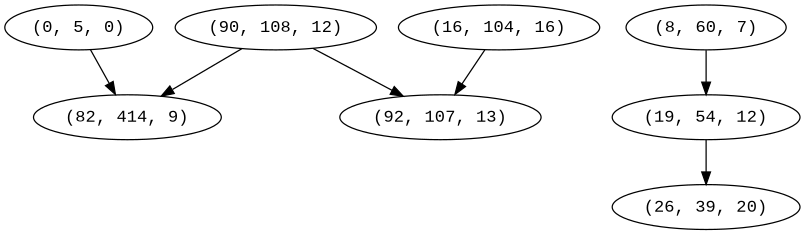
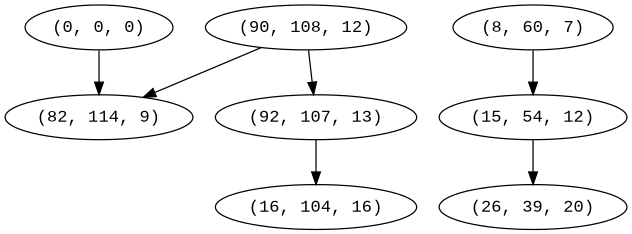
  digraph {
    fontname="Liberation Mono"
    node [fontname="Liberation Mono"]
    edge [fontname="Liberation Mono"]
-   "(0, 0, 0)" [label="(0, 5, 0)"]
-   "(82, 114, 9)" [label="(82, 414, 9)"]
+   "(0, 0, 0)"
+   "(82, 114, 9)"
    "(8, 60, 7)"
-   "(15, 54, 12)" [label="(19, 54, 12)"]
+   "(15, 54, 12)"
    "(26, 39, 20)"
    "(90, 108, 12)"
    "(92, 107, 13)"
    n8 [label="(16, 104, 16)"]
    "(0, 0, 0)" -> "(82, 114, 9)"
    "(8, 60, 7)" -> "(15, 54, 12)"
    "(15, 54, 12)" -> "(26, 39, 20)"
    "(90, 108, 12)" -> "(82, 114, 9)"
    "(90, 108, 12)" -> "(92, 107, 13)"
-   n8 -> "(92, 107, 13)"
+   "(92, 107, 13)" -> n8
  }
